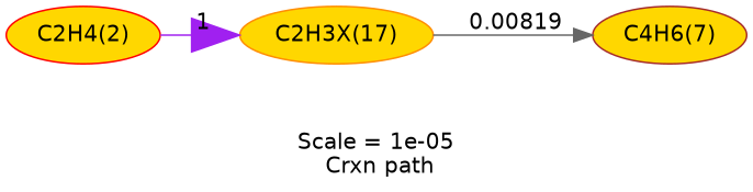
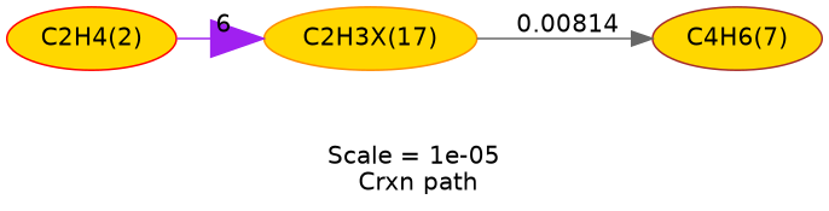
  digraph {
    fontname=Helvetica
    label="Scale = 1e-05\l Crxn path"
    rankdir=LR
    node [fillcolor=gold fontname=Helvetica style=filled]
    edge [fontname=Helvetica style=solid]
    n1 [color=red label="C2H4(2)"]
    n2 [color=darkorange label="C2H3X(17)"]
    n3 [color=brown label="C4H6(7)"]
-   n1 -> n2 [arrowsize=3 color=purple label=" 1"]
-   n2 -> n3 [arrowsize=1.18 color=gray40 label=" 0.00819"]
+   n1 -> n2 [arrowsize=3 color=purple label=" 6"]
+   n2 -> n3 [arrowsize=1.18 color=gray40 label=" 0.00814"]
  }
